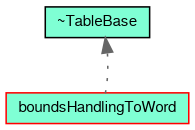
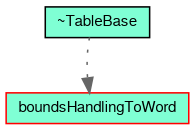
  digraph {
    rankdir=TB
    node [fillcolor=aquamarine fontname=FreeSans fontsize=10 shape=record style=filled]
    n1 [color=black fontcolor=black height=0.2 label="~TableBase" width=0.4]
    n2 [color=red height=0.2 label=boundsHandlingToWord width=0.4]
-   n2 -> n1 [color=gray40 fontname=FreeSans fontsize=10 labelfontname=FreeSans labelfontsize=10 style=dotted]
+   n1 -> n2 [color=gray40 fontname=FreeSans fontsize=10 labelfontname=FreeSans labelfontsize=10 style=dotted]
  }
